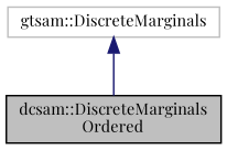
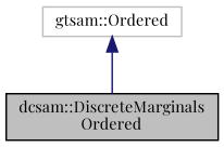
  digraph {
    fontname="Playfair Display"
    node [fontname="Playfair Display" fontsize=10 shape=record style=filled]
    n1 [color=black fillcolor=grey75 fontcolor=black height=0.2 label="dcsam::DiscreteMarginals\lOrdered" width=0.4]
-   n2 [color=grey75 fillcolor=white height=0.2 label="gtsam::DiscreteMarginals" width=0.4]
+   n2 [color=grey75 fillcolor=white height=0.2 label="gtsam::Ordered" width=0.4]
    n2 -> n1 [color=midnightblue dir=back fontname="Playfair Display" fontsize=10 labelfontname=Helvetica labelfontsize=10 style=solid]
  }
